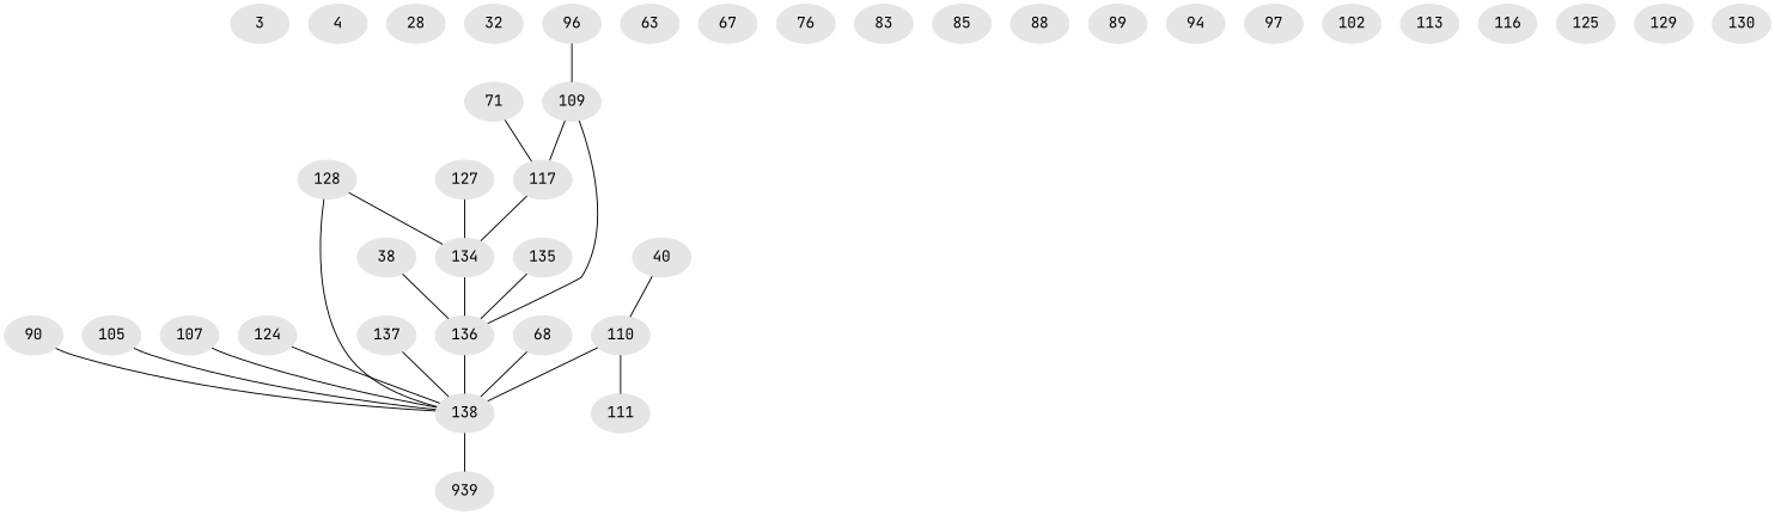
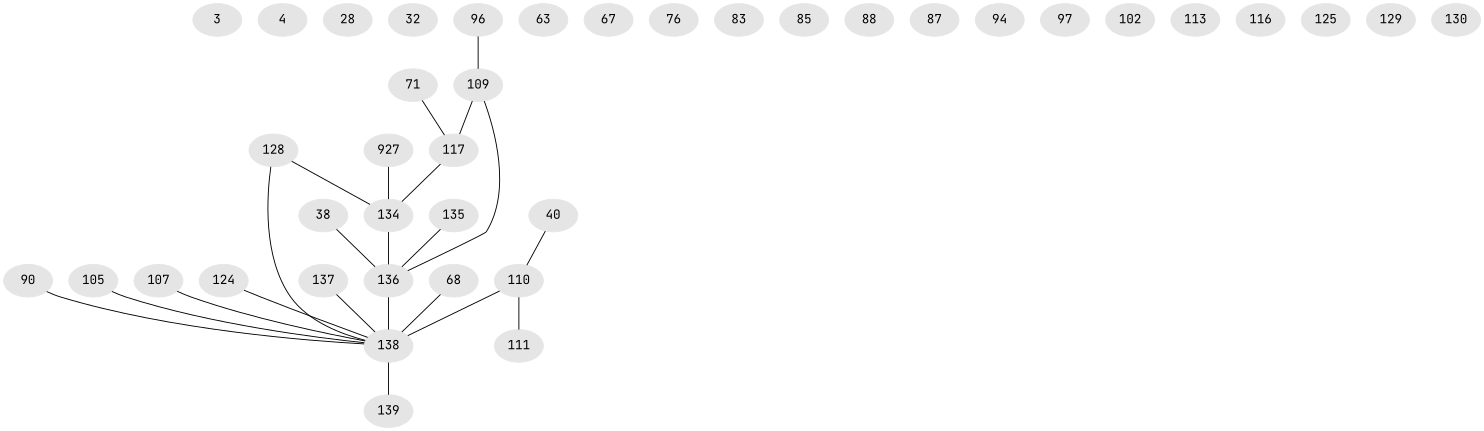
  graph {
    fontname="JetBrains Mono"
    node [color=gray90 fontname="JetBrains Mono" style=filled]
    edge [fontname="JetBrains Mono"]
    3
    4
    28
    32
    136 [super="+10+42+91+50+121"]
    138 [super="+133+82+104+123"]
    38
    110 [super="+54+60"]
    111 [super="+41"]
    40
    63
    67
-   139 [super="+79" label=939]
+   139 [super="+79"]
    68
    117 [super="+51"]
    134 [super="+81+132+131"]
    71
    76
    83
    85
    88 [super="+78"]
-   89
+   89 [label=87]
    90 [super="+36"]
    94
    109 [super="+84+8+108+12"]
    96
    97
    102
    105 [super="+44"]
    107 [super="+48"]
    113
    116 [super="+86"]
    124 [super="+37"]
    125 [super="+17"]
-   127
+   127 [label=927]
    128 [super="+122+22"]
    129
    130
    135
    137 [super="+52+18+59+126"]
    136 -- 138 [weight=7]
    138 -- 139
    38 -- 136
    110 -- 138 [weight=8]
    110 -- 111
    40 -- 110
    68 -- 138
    117 -- 134
    134 -- 136 [weight=2]
    71 -- 117
    90 -- 138
    109 -- 136
    109 -- 117 [weight=2]
    96 -- 109
    105 -- 138
    107 -- 138
    124 -- 138
    127 -- 134
    128 -- 138 [weight=4]
    128 -- 134 [weight=2]
    135 -- 136
    137 -- 138
  }
